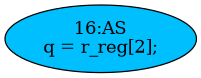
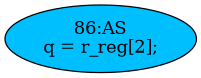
  strict digraph {
    rankdir=LR
-   n1 [ast="<pyverilog.vparser.ast.Assign object at 0x7f2358505e90>" def_var="['q']" fillcolor=deepskyblue label="16:AS\nq = r_reg[2];" statements="[]" style=filled typ=Assign use_var="['r_reg']"]
+   n1 [ast="<pyverilog.vparser.ast.Assign object at 0x7f2358505e90>" def_var="['q']" fillcolor=deepskyblue label="86:AS\nq = r_reg[2];" statements="[]" style=filled typ=Assign use_var="['r_reg']"]
  }
